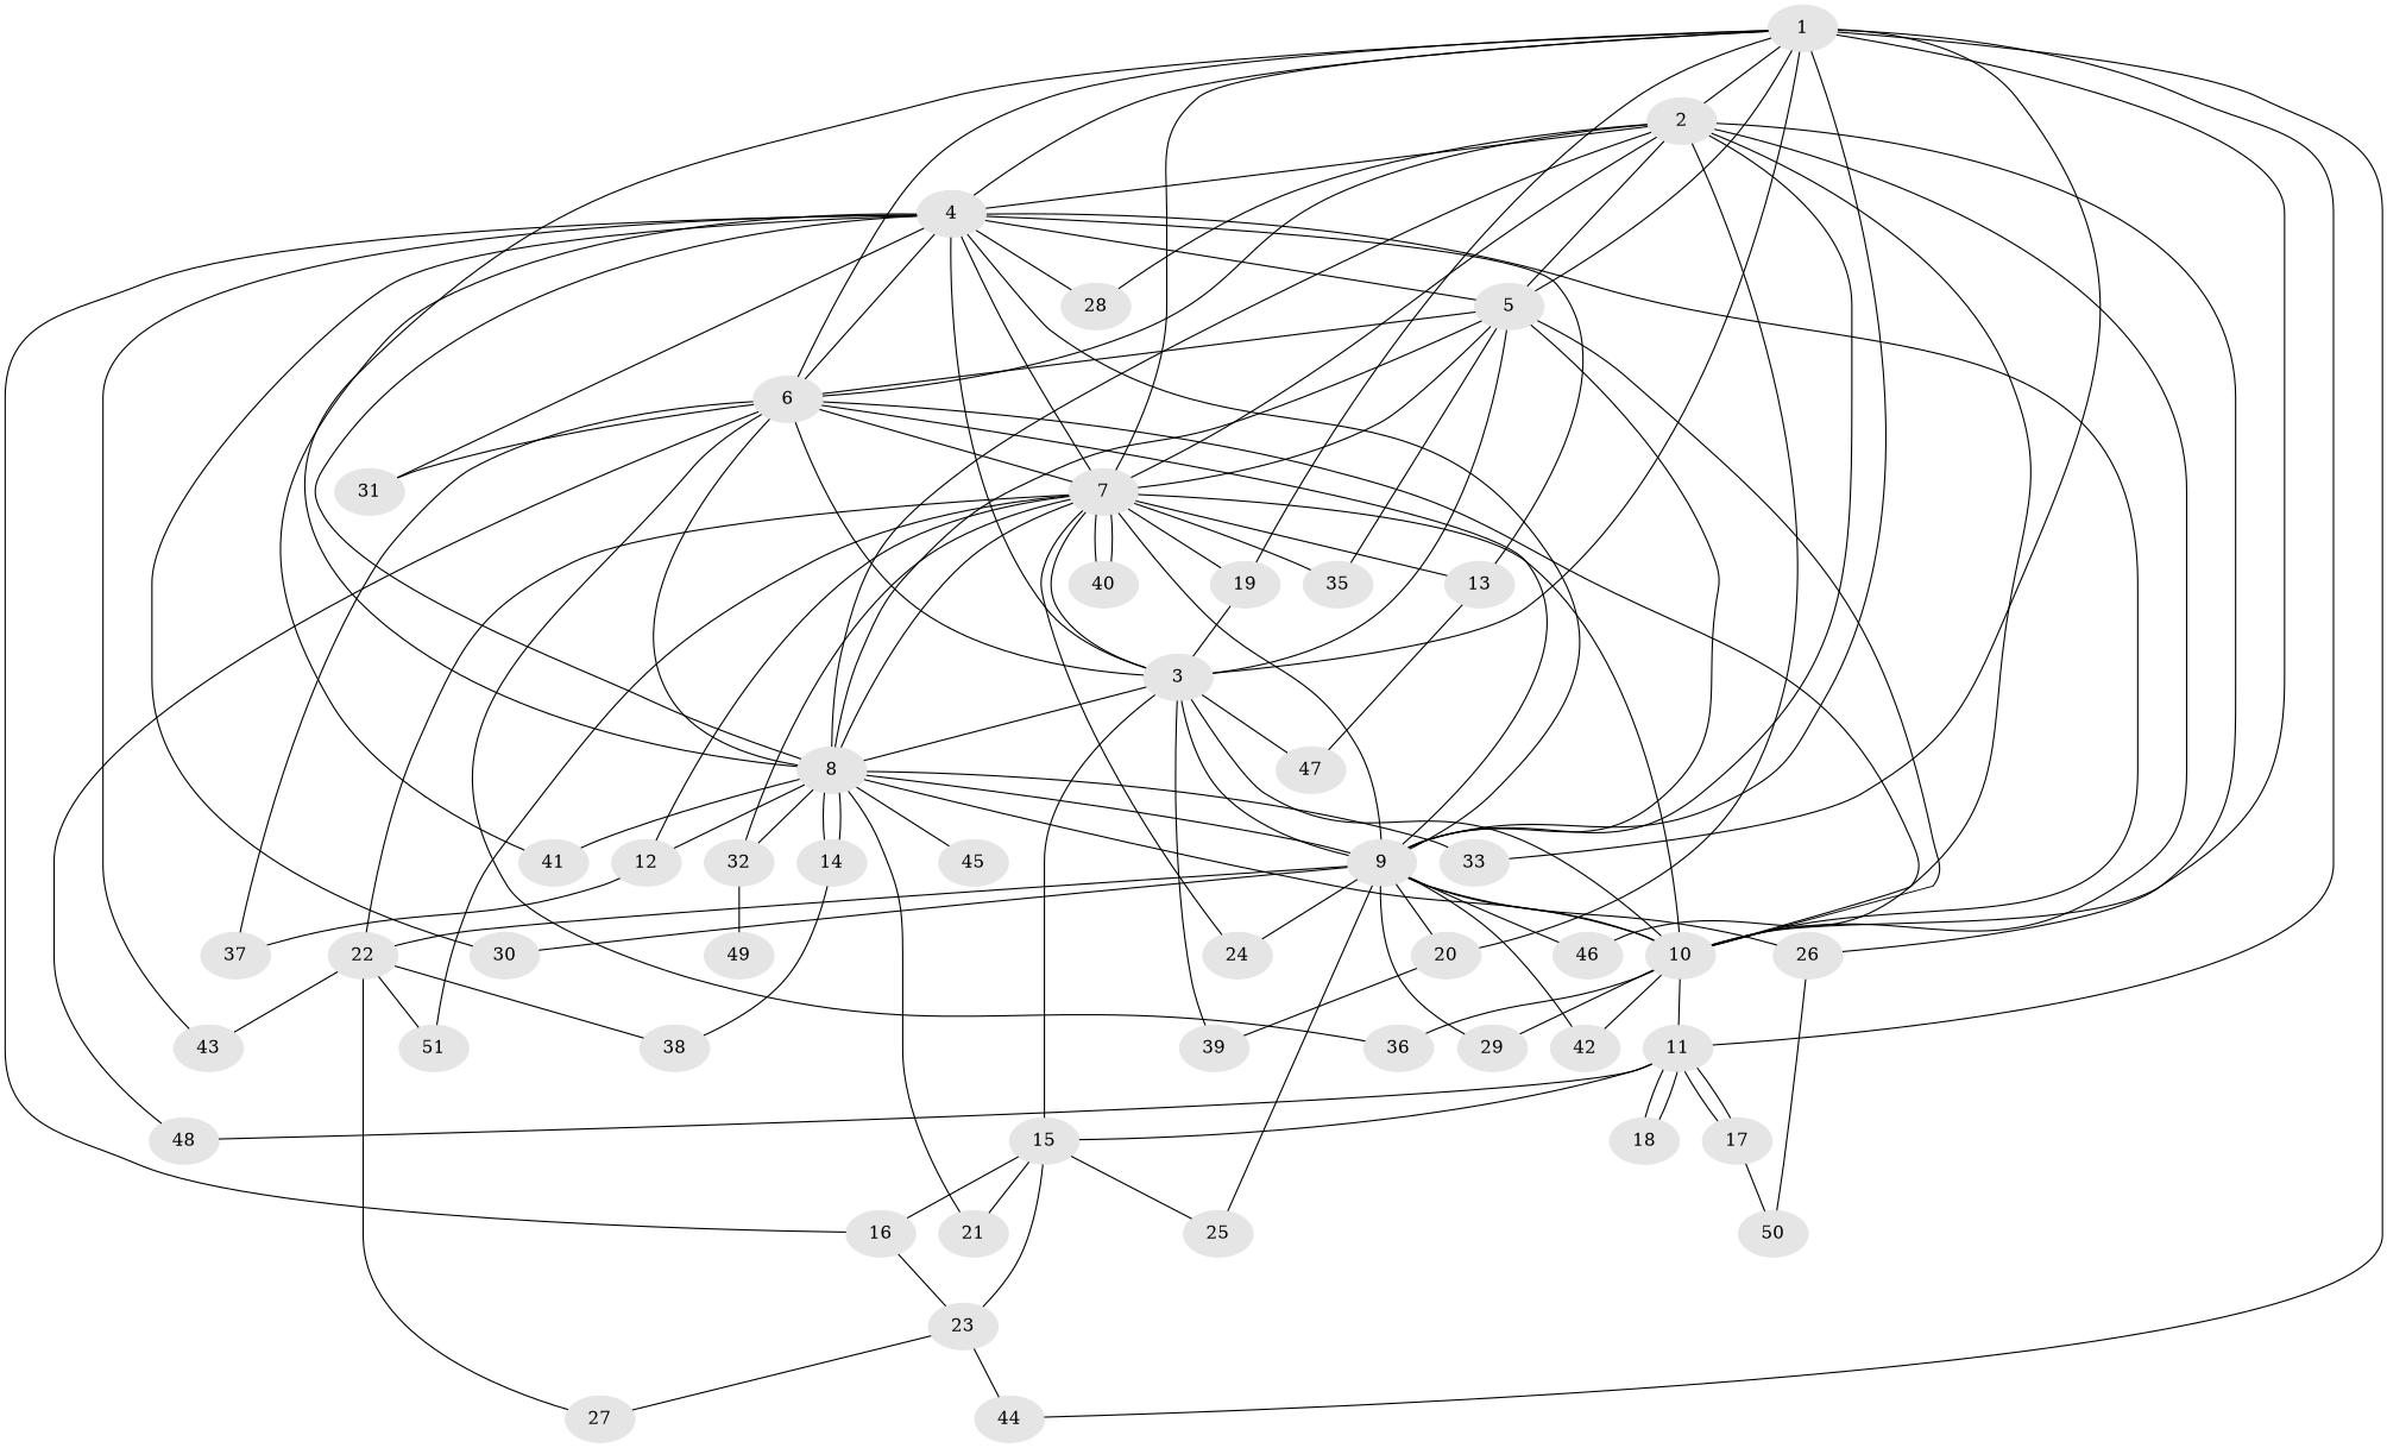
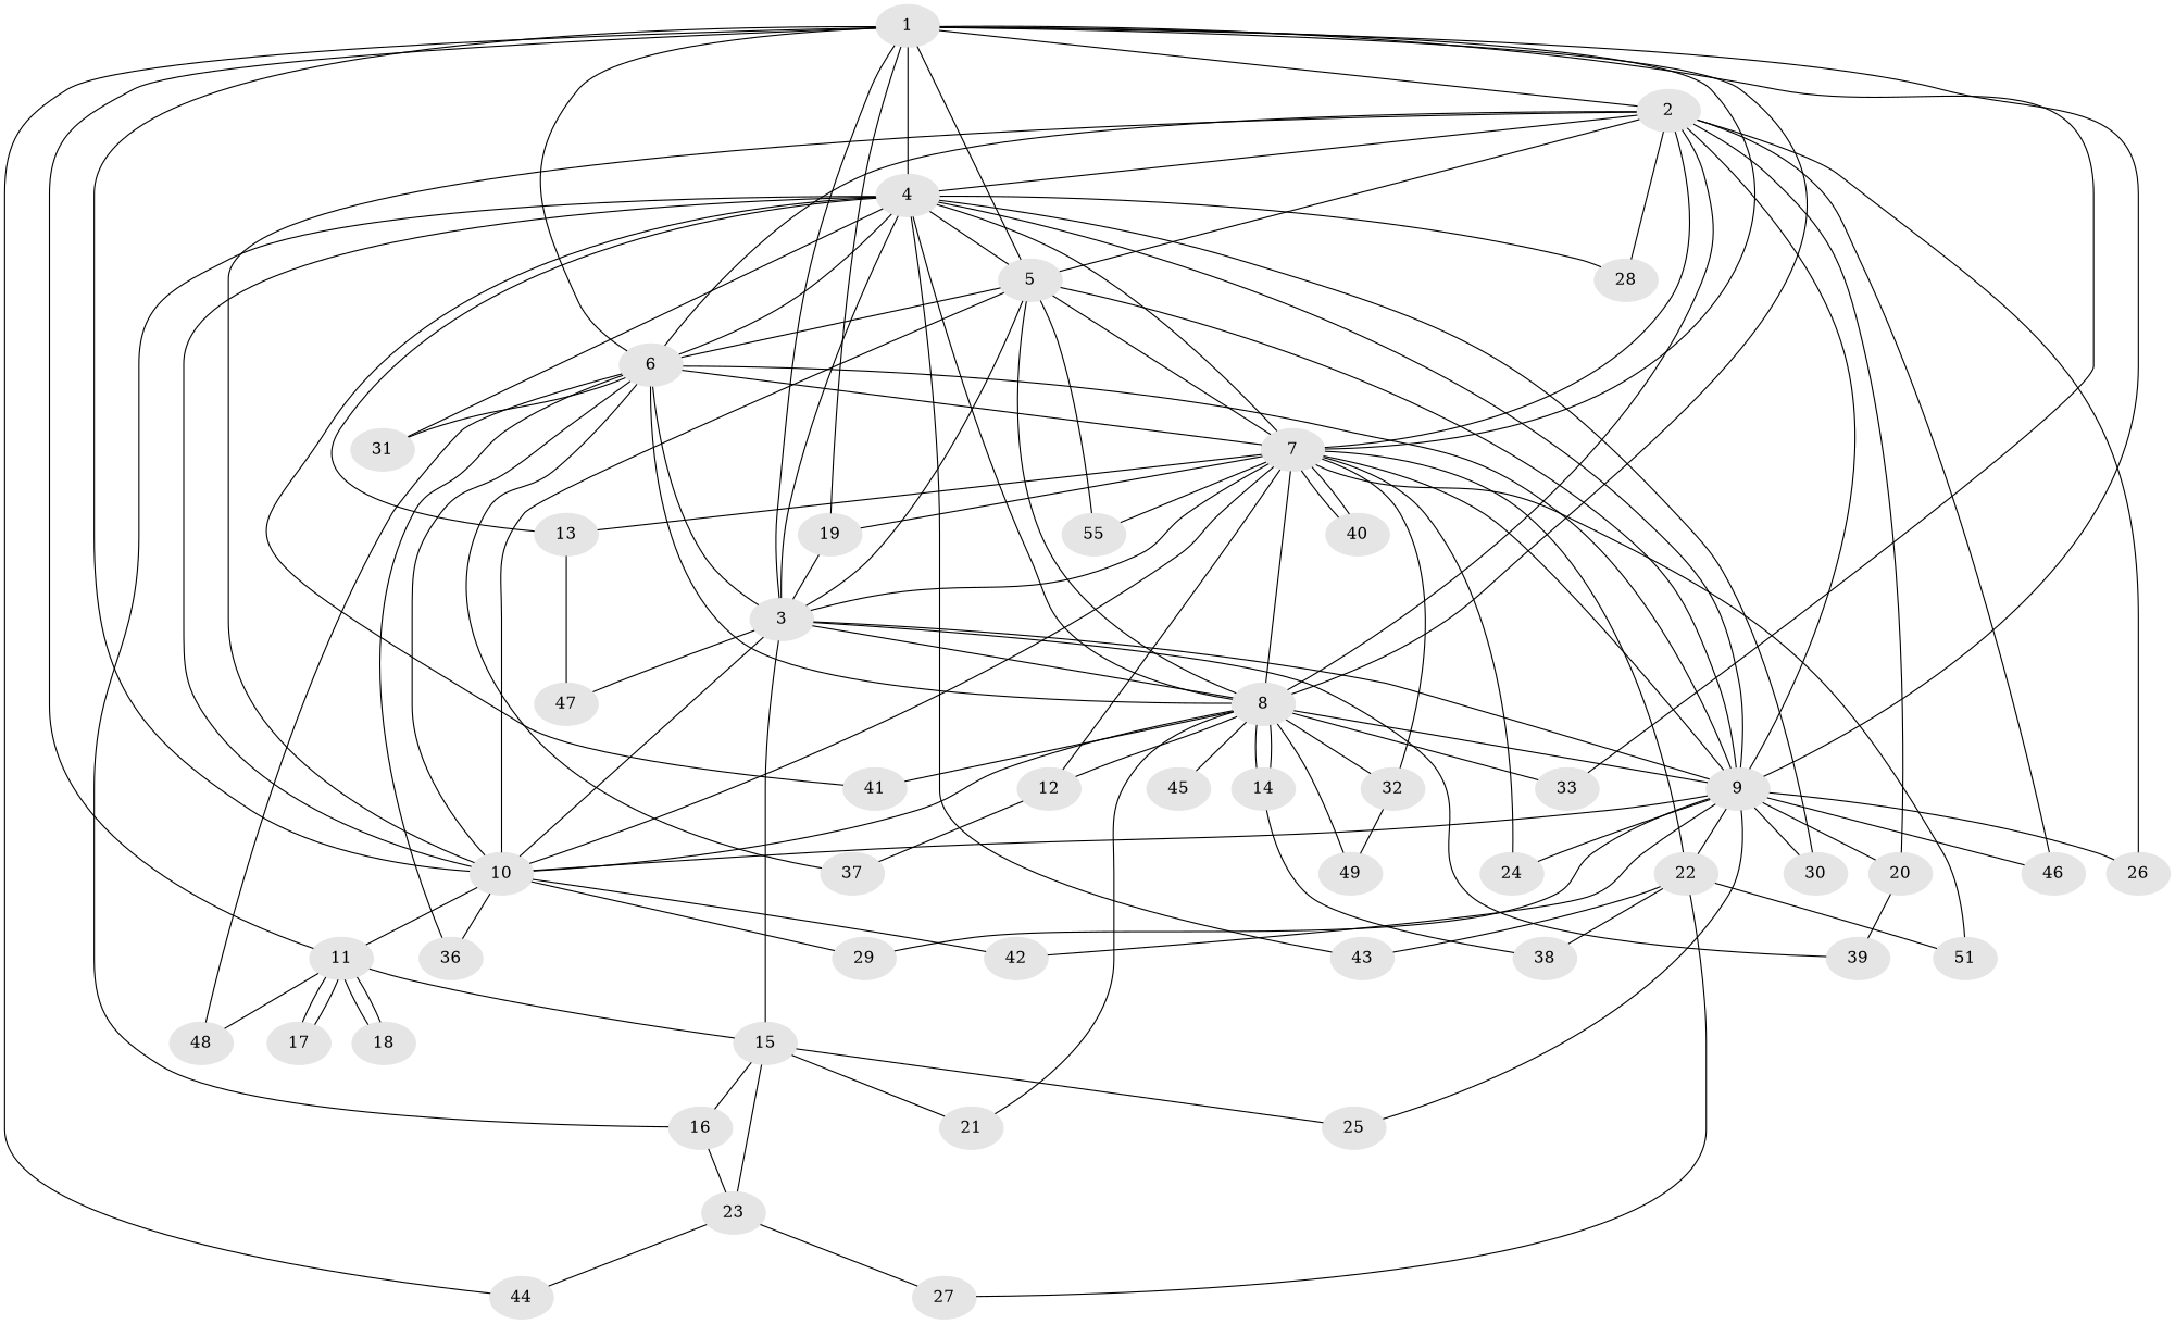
  graph {
    node [color=gray90 style=filled]
    1
    2
    3
    4
    5
    6
    7
    8
    9
    10
    11
    19
    33
    44
    20
    26
    28
    46
    15
    39
    47
    13
    16
    30
    31
    41
    43
-   35
+   35 [label=55]
    36
    37
    48
    12
    22
    24
    32
    40
    51
    14
    21
    45
    49
    25
    29
    42
    17
    18
-   50
    23
    38
    27
    1 -- 2
    1 -- 3
    1 -- 4
    1 -- 5
    1 -- 6
    1 -- 7
    1 -- 8
    1 -- 9
    1 -- 10
    1 -- 11
    1 -- 19
    1 -- 33
    1 -- 44
    2 -- 4
    2 -- 5
    2 -- 6
    2 -- 7
    2 -- 8
    2 -- 9
    2 -- 10
    2 -- 20
    2 -- 26
    2 -- 28
    2 -- 46
    3 -- 4
    3 -- 5
    3 -- 6
    3 -- 7
    3 -- 8
    3 -- 9
    3 -- 10
    3 -- 15
    3 -- 39
    3 -- 47
    4 -- 5
    4 -- 6
    4 -- 7
    4 -- 8
    4 -- 9
    4 -- 10
    4 -- 28
    4 -- 13
    4 -- 16
    4 -- 30
    4 -- 31
    4 -- 41
    4 -- 43
    5 -- 6
    5 -- 7
    5 -- 8
    5 -- 9
    5 -- 10
    5 -- 35
    6 -- 7
    6 -- 8
    6 -- 9
    6 -- 10
    6 -- 31
    6 -- 36
    6 -- 37
    6 -- 48
    7 -- 8
    7 -- 9
    7 -- 10
    7 -- 19
    7 -- 13
    7 -- 35
    7 -- 12
    7 -- 22
    7 -- 24
    7 -- 32
    7 -- 40
    7 -- 40
    7 -- 51
    8 -- 9
    8 -- 10
    8 -- 33
    8 -- 41
    8 -- 12
    8 -- 32
    8 -- 14
    8 -- 14
    8 -- 21
    8 -- 45
+   8 -- 49
    9 -- 10
    9 -- 20
    9 -- 26
    9 -- 46
    9 -- 30
    9 -- 22
    9 -- 24
    9 -- 25
    9 -- 29
    9 -- 42
    10 -- 11
    10 -- 36
    10 -- 29
    10 -- 42
    11 -- 15
    11 -- 48
    11 -- 17
    11 -- 17
    11 -- 18
    11 -- 18
    19 -- 3
    20 -- 39
-   26 -- 50
    15 -- 16
    15 -- 21
    15 -- 25
    15 -- 23
    13 -- 47
    16 -- 23
    12 -- 37
    22 -- 43
    22 -- 51
    22 -- 38
    22 -- 27
    32 -- 49
    14 -- 38
-   17 -- 50
    23 -- 44
    23 -- 27
  }
